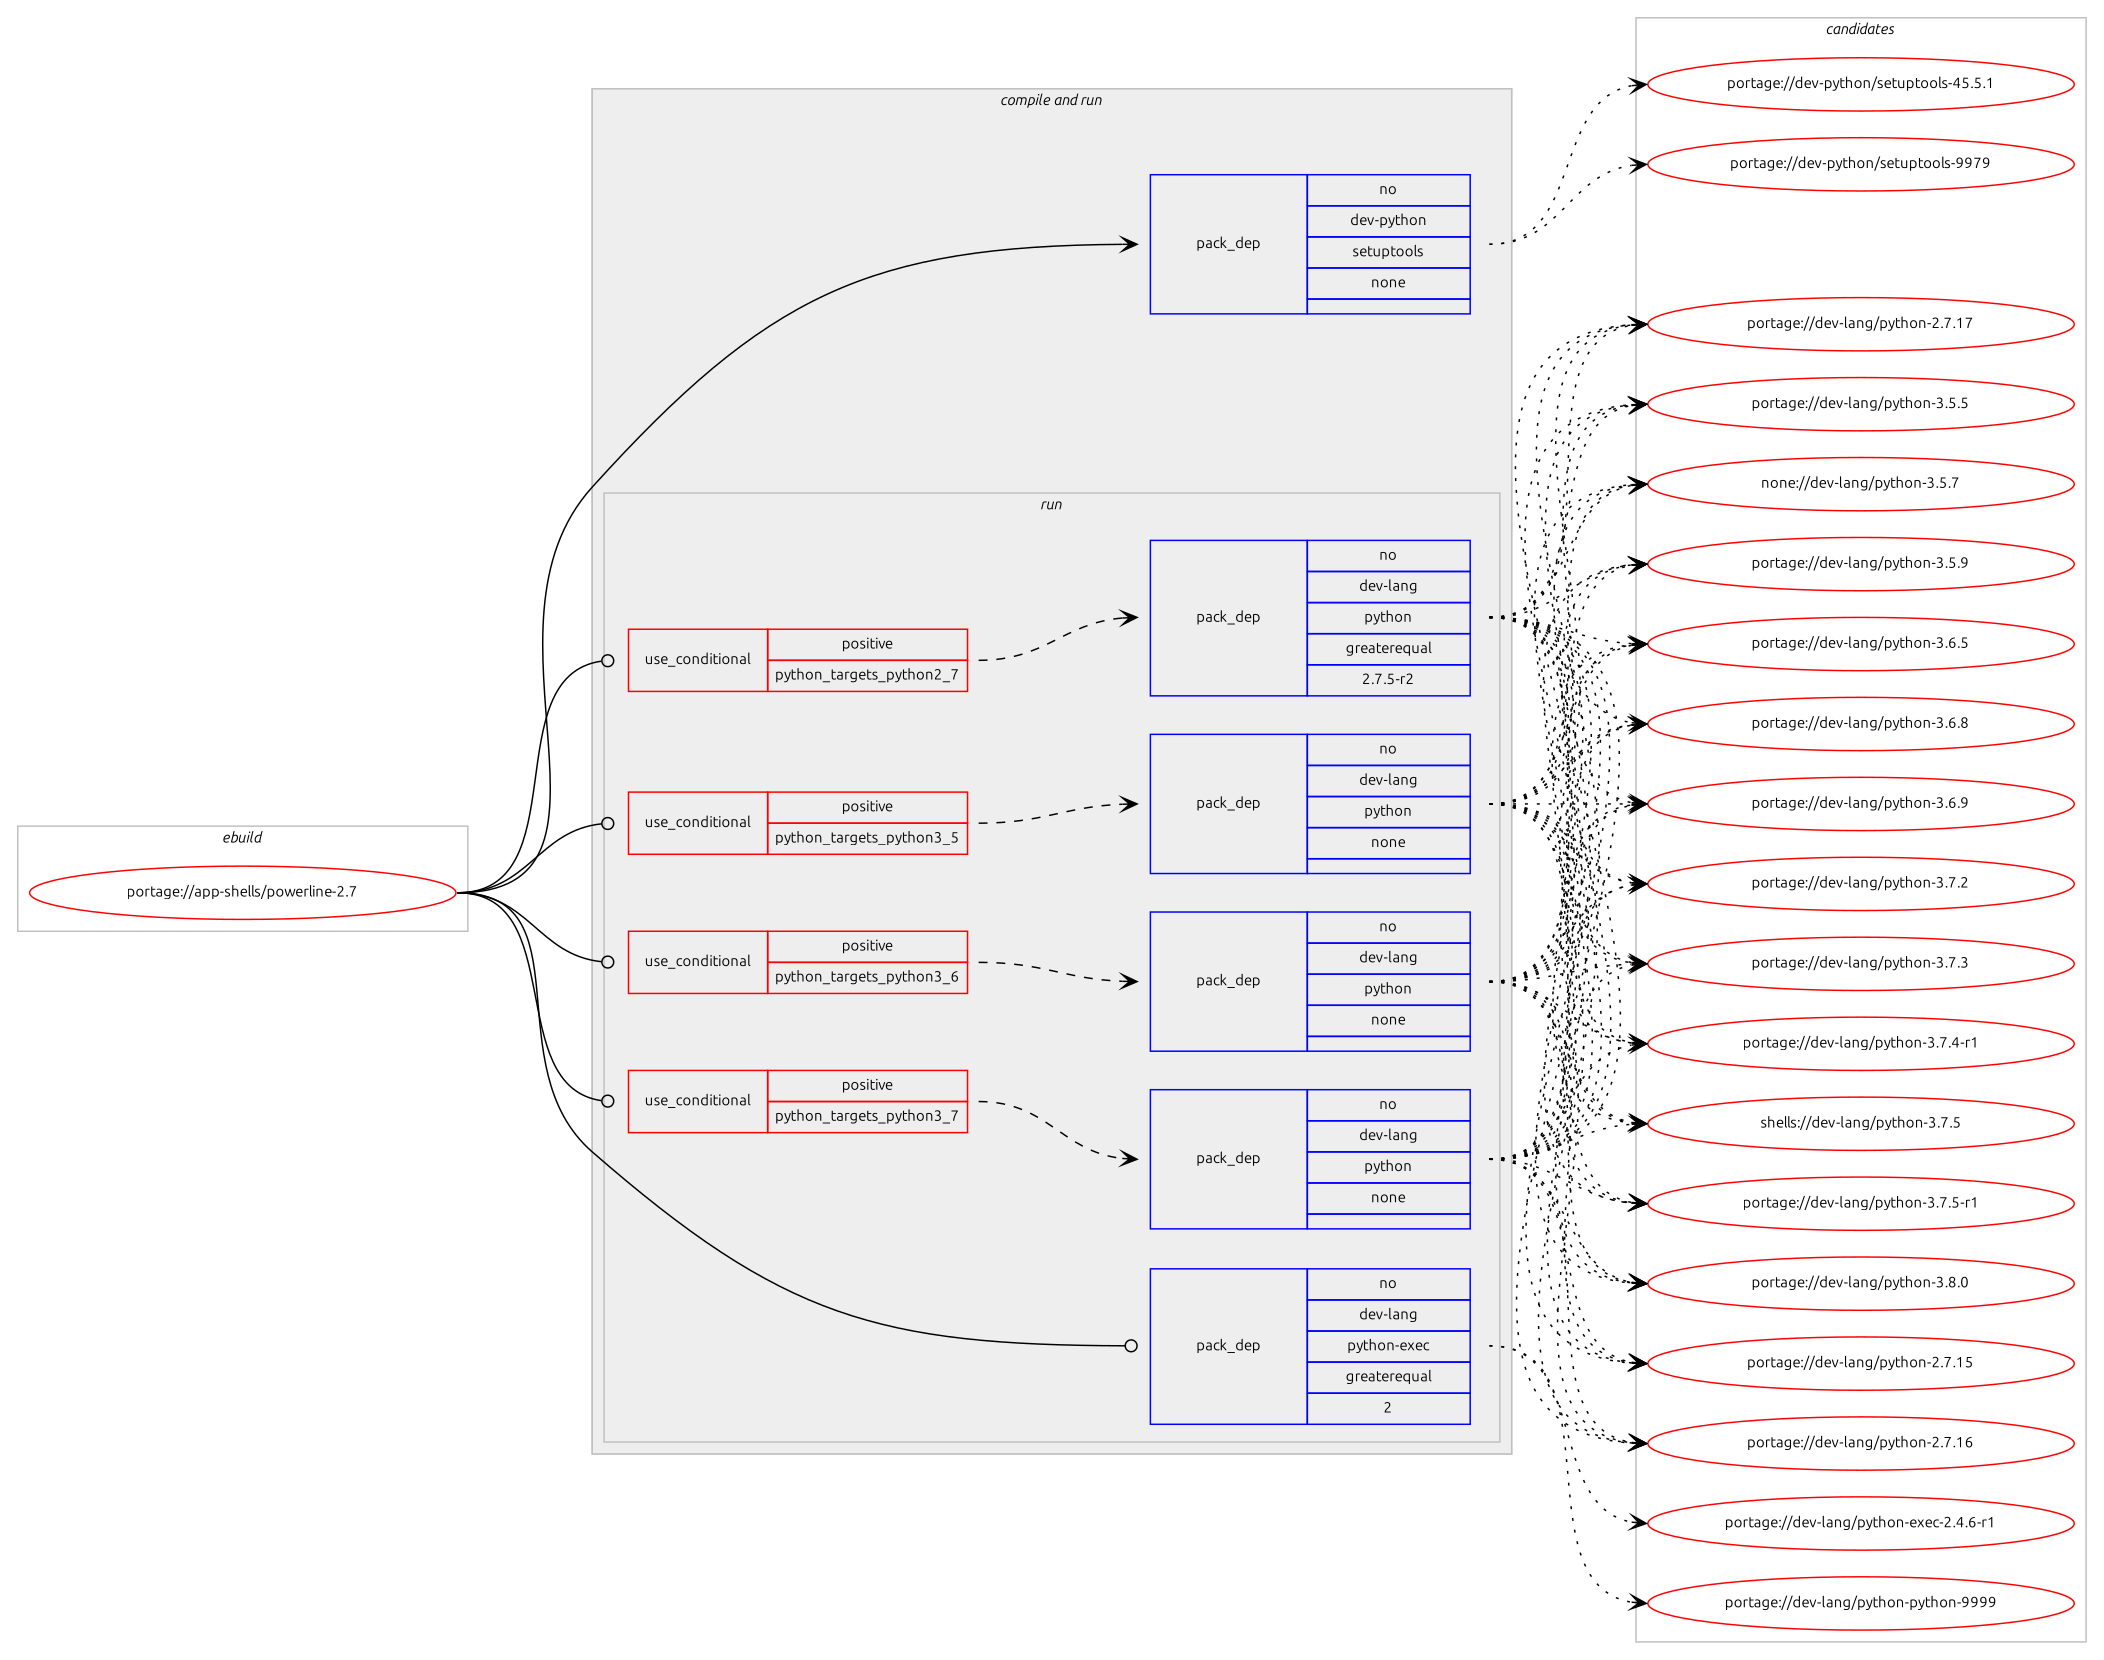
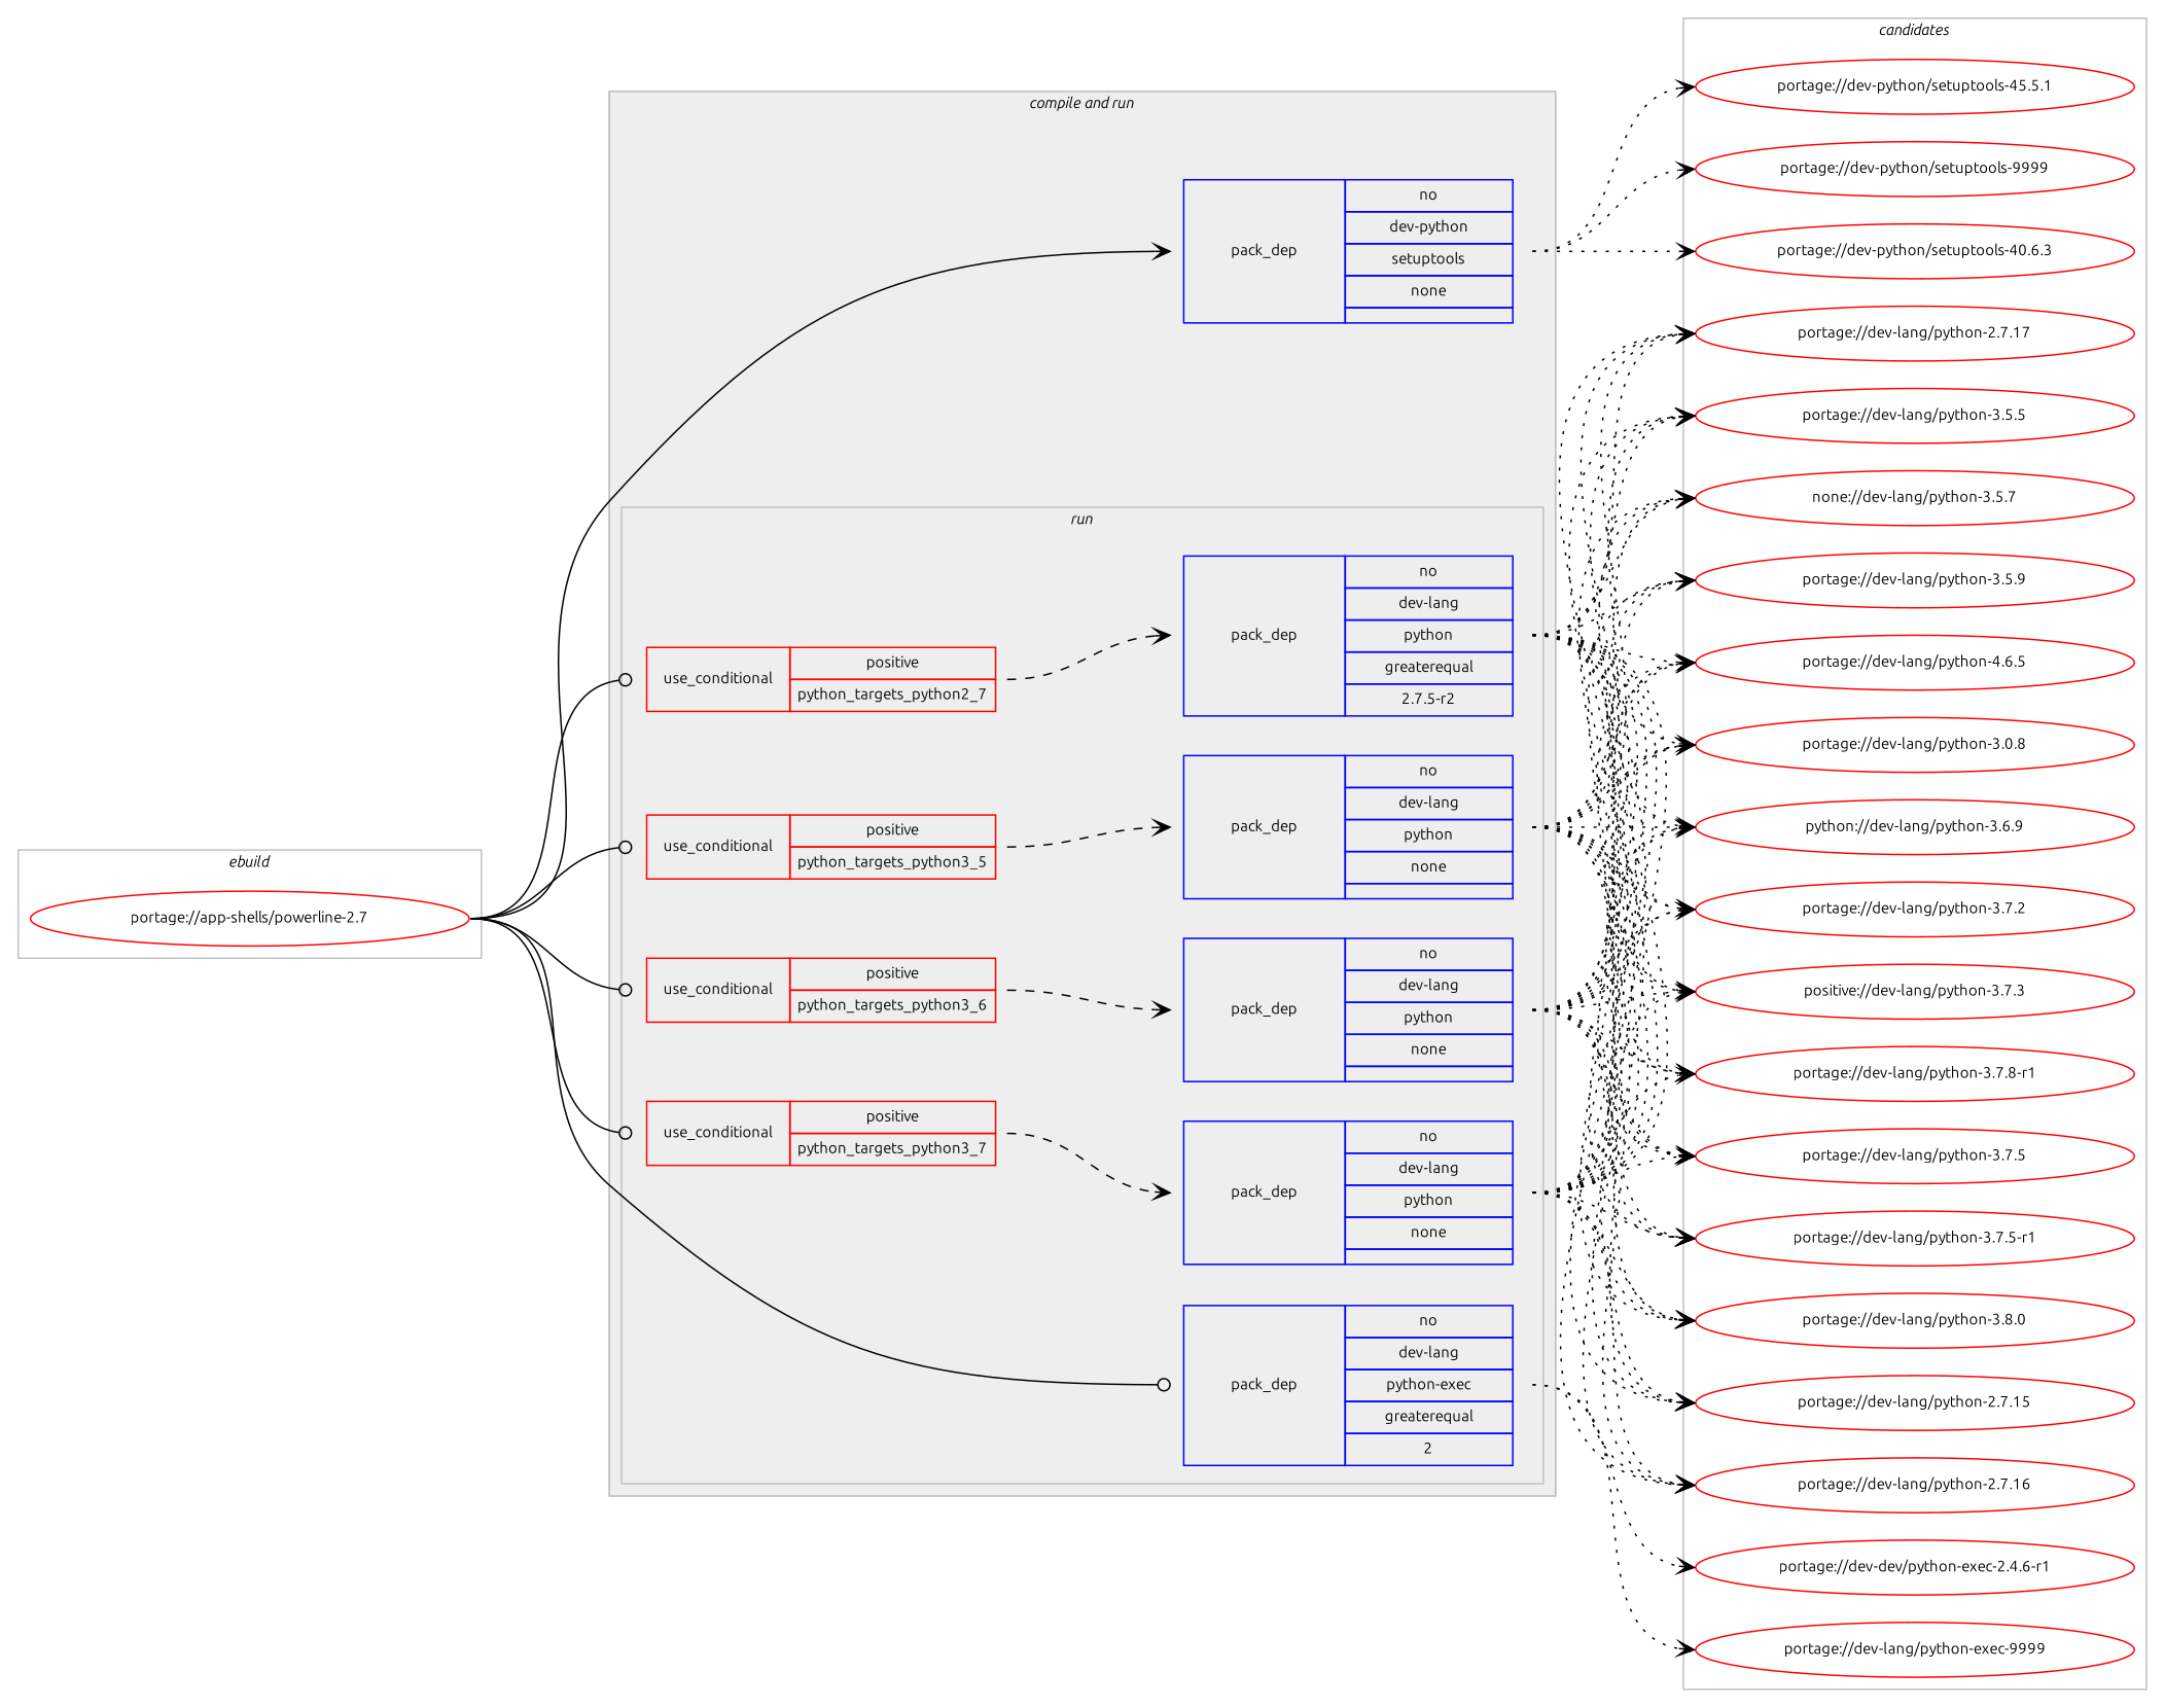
  digraph {
    compound=true
    concentrate=true
    fontname=Ubuntu
    fontsize=10
    newrank=true
    rankdir=LR
    ranksep=1.5
    node [color=red fontname=Ubuntu fontsize=10]
    edge [arrowhead=vee fontname=Ubuntu headport=w style=dotted tailport=e weight=100]
    n1 [label="portage://app-shells/powerline-2.7" width=4]
    n2 [color=blue label=<<TABLE BORDER="0" CELLBORDER="1" CELLSPACING="0" CELLPADDING="4" WIDTH="220"><TR><TD ROWSPAN="6" CELLPADDING="30">pack_dep</TD></TR><TR><TD WIDTH="110">no</TD></TR><TR><TD>dev-python</TD></TR><TR><TD>setuptools</TD></TR><TR><TD>none</TD></TR><TR><TD></TD></TR></TABLE>> shape=none]
    n3 [color=blue label=<<TABLE BORDER="0" CELLBORDER="1" CELLSPACING="0" CELLPADDING="4" WIDTH="220"><TR><TD ROWSPAN="6" CELLPADDING="30">pack_dep</TD></TR><TR><TD WIDTH="110">no</TD></TR><TR><TD>dev-lang</TD></TR><TR><TD>python</TD></TR><TR><TD>greaterequal</TD></TR><TR><TD>2.7.5-r2</TD></TR></TABLE>> shape=none]
    n4 [label=<<TABLE BORDER="0" CELLBORDER="1" CELLSPACING="0" CELLPADDING="4"><TR><TD ROWSPAN="3" CELLPADDING="10">use_conditional</TD></TR><TR><TD>positive</TD></TR><TR><TD>python_targets_python2_7</TD></TR></TABLE>> shape=none]
    n5 [color=blue label=<<TABLE BORDER="0" CELLBORDER="1" CELLSPACING="0" CELLPADDING="4" WIDTH="220"><TR><TD ROWSPAN="6" CELLPADDING="30">pack_dep</TD></TR><TR><TD WIDTH="110">no</TD></TR><TR><TD>dev-lang</TD></TR><TR><TD>python</TD></TR><TR><TD>none</TD></TR><TR><TD></TD></TR></TABLE>> shape=none]
    n6 [label=<<TABLE BORDER="0" CELLBORDER="1" CELLSPACING="0" CELLPADDING="4"><TR><TD ROWSPAN="3" CELLPADDING="10">use_conditional</TD></TR><TR><TD>positive</TD></TR><TR><TD>python_targets_python3_5</TD></TR></TABLE>> shape=none]
    n7 [color=blue label=<<TABLE BORDER="0" CELLBORDER="1" CELLSPACING="0" CELLPADDING="4" WIDTH="220"><TR><TD ROWSPAN="6" CELLPADDING="30">pack_dep</TD></TR><TR><TD WIDTH="110">no</TD></TR><TR><TD>dev-lang</TD></TR><TR><TD>python</TD></TR><TR><TD>none</TD></TR><TR><TD></TD></TR></TABLE>> shape=none]
    n8 [label=<<TABLE BORDER="0" CELLBORDER="1" CELLSPACING="0" CELLPADDING="4"><TR><TD ROWSPAN="3" CELLPADDING="10">use_conditional</TD></TR><TR><TD>positive</TD></TR><TR><TD>python_targets_python3_6</TD></TR></TABLE>> shape=none]
    n9 [color=blue label=<<TABLE BORDER="0" CELLBORDER="1" CELLSPACING="0" CELLPADDING="4" WIDTH="220"><TR><TD ROWSPAN="6" CELLPADDING="30">pack_dep</TD></TR><TR><TD WIDTH="110">no</TD></TR><TR><TD>dev-lang</TD></TR><TR><TD>python</TD></TR><TR><TD>none</TD></TR><TR><TD></TD></TR></TABLE>> shape=none]
    n10 [label=<<TABLE BORDER="0" CELLBORDER="1" CELLSPACING="0" CELLPADDING="4"><TR><TD ROWSPAN="3" CELLPADDING="10">use_conditional</TD></TR><TR><TD>positive</TD></TR><TR><TD>python_targets_python3_7</TD></TR></TABLE>> shape=none]
    n11 [color=blue label=<<TABLE BORDER="0" CELLBORDER="1" CELLSPACING="0" CELLPADDING="4" WIDTH="220"><TR><TD ROWSPAN="6" CELLPADDING="30">pack_dep</TD></TR><TR><TD WIDTH="110">no</TD></TR><TR><TD>dev-lang</TD></TR><TR><TD>python-exec</TD></TR><TR><TD>greaterequal</TD></TR><TR><TD>2</TD></TR></TABLE>> shape=none]
+   n12 [label="portage://dev-python/setuptools-40.6.3" width=4]
    n13 [label="portage://dev-python/setuptools-45.5.1" width=4]
-   n14 [label="portage://dev-python/setuptools-9979" width=4]
+   n14 [label="portage://dev-python/setuptools-9999" width=4]
    n15 [label="portage://dev-lang/python-2.7.15" width=4]
    n16 [label="portage://dev-lang/python-2.7.16" width=4]
    n17 [label="portage://dev-lang/python-2.7.17" width=4]
    n18 [label="portage://dev-lang/python-3.5.5" width=4]
    n19 [label="none://dev-lang/python-3.5.7" width=4]
    n20 [label="portage://dev-lang/python-3.5.9" width=4]
-   n21 [label="portage://dev-lang/python-3.6.5" width=4]
-   n22 [label="portage://dev-lang/python-3.6.8" width=4]
-   n23 [label="portage://dev-lang/python-3.6.9" width=4]
+   n21 [label="portage://dev-lang/python-4.6.5" width=4]
+   n22 [label="portage://dev-lang/python-3.0.8" width=4]
+   n23 [label="python://dev-lang/python-3.6.9" width=4]
    n24 [label="portage://dev-lang/python-3.7.2" width=4]
-   n25 [label="portage://dev-lang/python-3.7.3" width=4]
-   n26 [label="portage://dev-lang/python-3.7.4-r1" width=4]
-   n27 [label="shells://dev-lang/python-3.7.5" width=4]
+   n25 [label="positive://dev-lang/python-3.7.3" width=4]
+   n26 [label="portage://dev-lang/python-3.7.8-r1" width=4]
+   n27 [label="portage://dev-lang/python-3.7.5" width=4]
    n28 [label="portage://dev-lang/python-3.7.5-r1" width=4]
    n29 [label="portage://dev-lang/python-3.8.0" width=4]
-   n30 [label="portage://dev-lang/python-exec-2.4.6-r1" width=4]
-   n31 [label="portage://dev-lang/python-python-9999" width=4]
+   n30 [label="portage://dev-dev/python-exec-2.4.6-r1" width=4]
+   n31 [label="portage://dev-lang/python-exec-9999" width=4]
    subgraph cluster_1 {
      color=gray
      label=<<i>ebuild</i>>
      rank=same
      n1
    }
    subgraph cluster_2 {
      color=gray
      label=<<i>dependencies</i>>
      subgraph cluster_3 {
        color=gray
        fillcolor="#eeeeee"
        label=<<i>compile</i>>
        style=filled
        subgraph sub_4 {
          color=gray
          fillcolor="#eeeeee"
          label=<<i>compile</i>>
          style=filled
          n2
        }
      }
      subgraph cluster_5 {
        color=gray
        fillcolor="#eeeeee"
        label=<<i>compile and run</i>>
        style=filled
      }
      subgraph cluster_6 {
        color=gray
        fillcolor="#eeeeee"
        label=<<i>run</i>>
        style=filled
        subgraph sub_7 {
          color=gray
          fillcolor="#eeeeee"
          label=<<i>run</i>>
          style=filled
          n4
          subgraph sub_8 {
            color=gray
            fillcolor="#eeeeee"
            label=<<i>run</i>>
            style=filled
            n3
          }
        }
        subgraph sub_9 {
          color=gray
          fillcolor="#eeeeee"
          label=<<i>run</i>>
          style=filled
          n6
          subgraph sub_10 {
            color=gray
            fillcolor="#eeeeee"
            label=<<i>run</i>>
            style=filled
            n5
          }
        }
        subgraph sub_11 {
          color=gray
          fillcolor="#eeeeee"
          label=<<i>run</i>>
          style=filled
          n8
          subgraph sub_12 {
            color=gray
            fillcolor="#eeeeee"
            label=<<i>run</i>>
            style=filled
            n7
          }
        }
        subgraph sub_13 {
          color=gray
          fillcolor="#eeeeee"
          label=<<i>run</i>>
          style=filled
          n10
          subgraph sub_14 {
            color=gray
            fillcolor="#eeeeee"
            label=<<i>run</i>>
            style=filled
            n9
          }
        }
        subgraph sub_15 {
          color=gray
          fillcolor="#eeeeee"
          label=<<i>run</i>>
          style=filled
          n11
        }
      }
    }
    subgraph cluster_16 {
      color=gray
      label=<<i>candidates</i>>
      rank=same
      subgraph sub_17 {
        color=black
        label=<<i>candidates</i>>
        nodesep=1
        rank=same
+       n12
        n13
        n14
      }
      subgraph sub_18 {
        color=black
        label=<<i>candidates</i>>
        nodesep=1
        rank=same
        n15
        n16
        n17
        n18
        n19
        n20
        n21
        n22
        n23
        n24
        n25
        n26
        n27
        n28
        n29
      }
      subgraph sub_19 {
        color=black
        label=<<i>candidates</i>>
        nodesep=1
        rank=same
        n15
        n16
        n17
        n18
        n19
        n20
        n21
        n22
        n23
        n24
        n25
        n26
        n27
        n28
        n29
      }
      subgraph sub_20 {
        color=black
        label=<<i>candidates</i>>
        nodesep=1
        rank=same
        n15
        n16
        n17
        n18
        n19
        n20
        n21
        n22
        n23
        n24
        n25
        n26
        n27
        n28
        n29
      }
      subgraph sub_21 {
        color=black
        label=<<i>candidates</i>>
        nodesep=1
        rank=same
        n15
        n16
        n17
        n18
        n19
        n20
        n21
        n22
        n23
        n24
        n25
        n26
        n27
        n28
        n29
      }
      subgraph sub_22 {
        color=black
        label=<<i>candidates</i>>
        nodesep=1
        rank=same
        n30
        n31
      }
    }
    n1 -> n2 [style=solid weight=20]
    n1 -> n4 [arrowhead=odot style=solid weight=20]
    n1 -> n6 [arrowhead=odot style=solid weight=20]
    n1 -> n8 [arrowhead=odot style=solid weight=20]
    n1 -> n10 [arrowhead=odot style=solid weight=20]
    n1 -> n11 [arrowhead=odot style=solid weight=20]
+   n2 -> n12
    n2 -> n13
    n2 -> n14
    n3 -> n15
    n3 -> n16
    n3 -> n17
    n3 -> n18
    n3 -> n19
    n3 -> n20
    n3 -> n21
    n3 -> n22
    n3 -> n23
    n3 -> n24
    n3 -> n25
    n3 -> n26
    n3 -> n27
    n3 -> n28
    n3 -> n29
    n4 -> n3 [style=dashed weight=20]
    n5 -> n15
    n5 -> n16
    n5 -> n17
    n5 -> n18
    n5 -> n19
    n5 -> n20
    n5 -> n21
    n5 -> n22
    n5 -> n23
    n5 -> n24
    n5 -> n25
    n5 -> n26
    n5 -> n27
    n5 -> n28
    n5 -> n29
    n6 -> n5 [style=dashed weight=20]
    n7 -> n15
    n7 -> n16
    n7 -> n17
    n7 -> n18
    n7 -> n19
    n7 -> n20
    n7 -> n21
    n7 -> n22
    n7 -> n23
    n7 -> n24
    n7 -> n25
    n7 -> n26
    n7 -> n27
    n7 -> n28
    n7 -> n29
    n8 -> n7 [style=dashed weight=20]
    n9 -> n15
    n9 -> n16
    n9 -> n17
    n9 -> n18
    n9 -> n19
    n9 -> n20
    n9 -> n21
    n9 -> n22
    n9 -> n23
    n9 -> n24
    n9 -> n25
    n9 -> n26
    n9 -> n27
    n9 -> n28
    n9 -> n29
    n10 -> n9 [style=dashed weight=20]
    n11 -> n30
    n11 -> n31
  }
